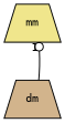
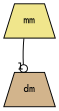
  digraph {
    compound=true
    fontname="DejaVu Sans Mono"
    node [fontname="DejaVu Sans Mono" fontsize=10 shape=trapezium style=filled]
    n1 [fillcolor=khaki label=mm pencolor=black]
    n2 [label=dm fillcolor=tan]
-   n2 -> n1 [headlabel=1 labeldistance=1.5 labelfontname=Helvetica labelfontsize=10 arrowhead=odot fontname="DejaVu Sans Mono"]
+   n1 -> n2 [headlabel=1 labeldistance=1.5 labelfontname=Helvetica labelfontsize=10 arrowhead=odot fontname="DejaVu Sans Mono"]
  }
